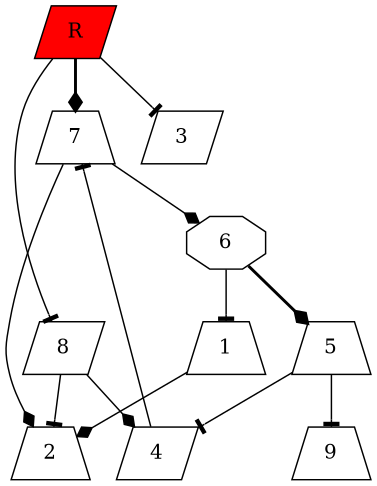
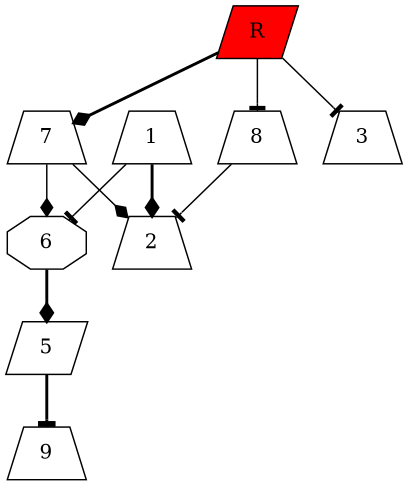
  digraph {
    node [shape=trapezium]
    edge [arrowhead=tee style=solid]
    1
    2
    6 [shape=octagon]
-   5
+   5 [shape=parallelogram]
    7
-   4 [shape=parallelogram]
    9
-   8 [shape=parallelogram]
+   8
    R [fillcolor="#ff0000" shape=parallelogram style=filled]
-   3 [shape=parallelogram]
-   1 -> 2 [arrowhead=diamond]
-   6 -> 1
+   3
+   1 -> 2 [arrowhead=diamond style=bold]
+   1 -> 6
    6 -> 5 [arrowhead=diamond style=bold]
-   5 -> 4
-   5 -> 9
+   5 -> 9 [style=bold]
    7 -> 2 [arrowhead=diamond]
    7 -> 6 [arrowhead=diamond]
-   4 -> 7
    8 -> 2
-   8 -> 4 [arrowhead=diamond]
    R -> 7 [arrowhead=diamond style=bold]
    R -> 8
    R -> 3
  }
